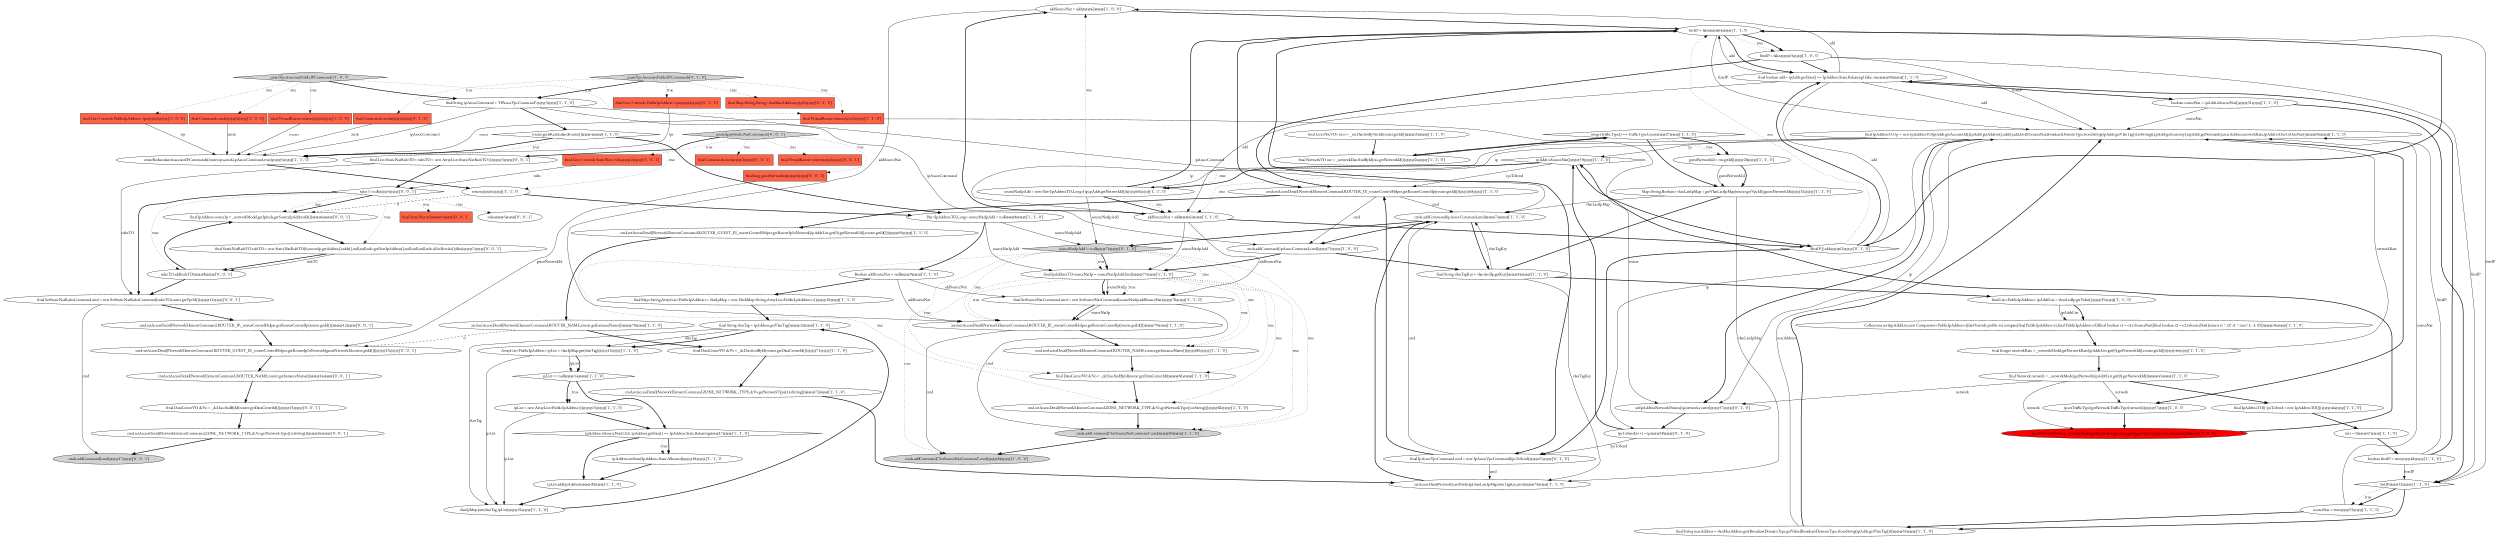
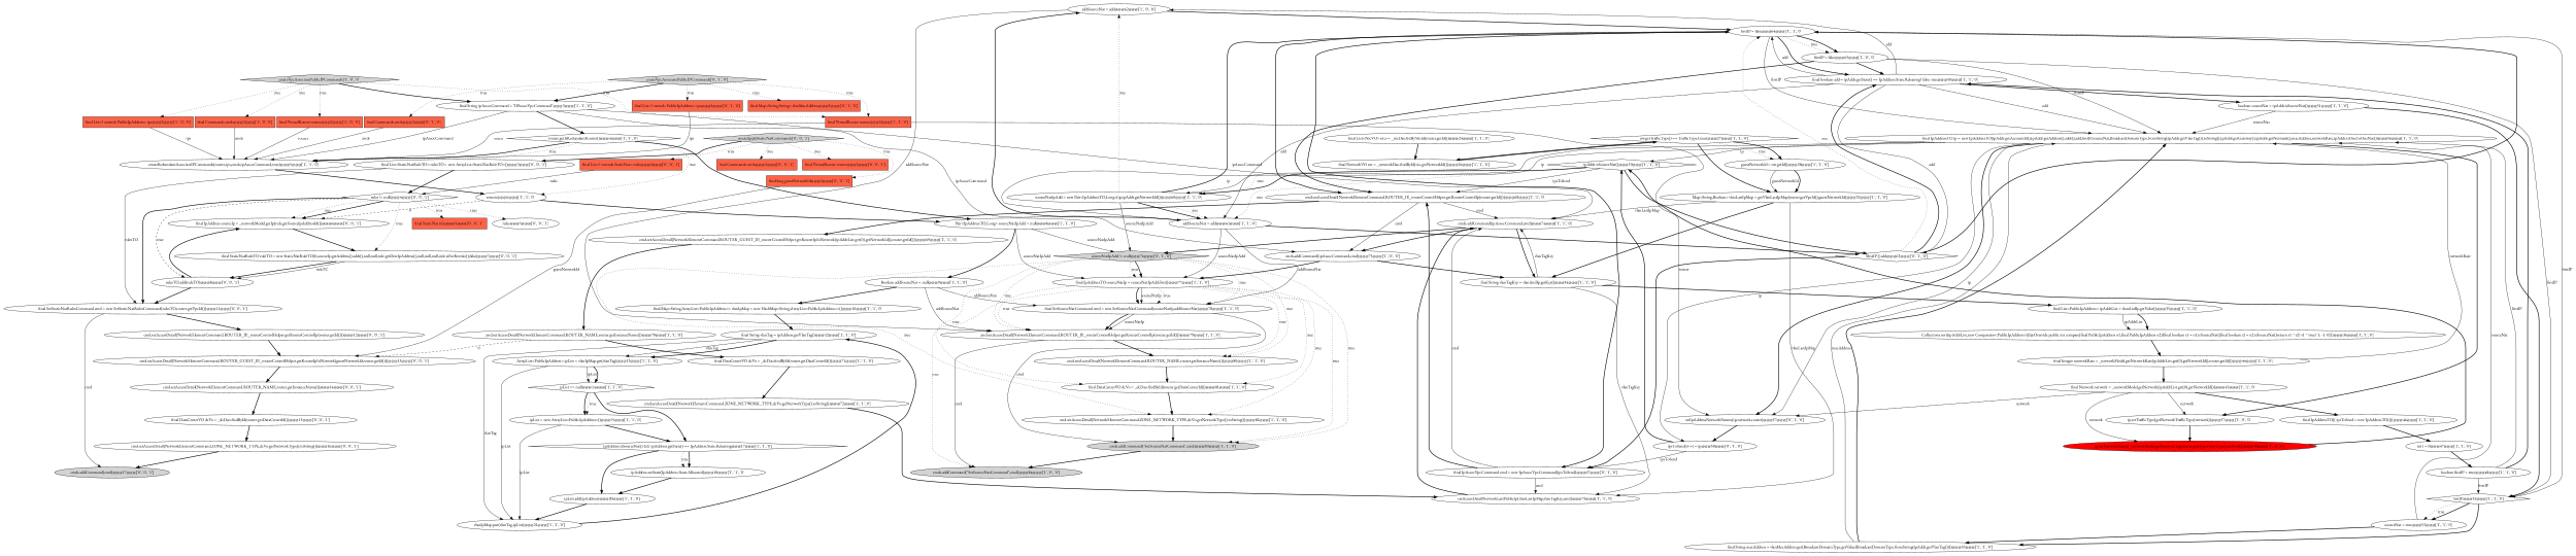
  digraph {
    fontname="EB Garamond"
    node [fillcolor=white fontname="EB Garamond" shape=ellipse style=filled]
    edge [fontname="EB Garamond" style=bold]
    n1 [label="addSourceNat = add@@@62@@@['1', '0', '0']"]
    n2 [label="firstIP = false@@@64@@@['1', '1', '0']"]
    n3 [label="cmd.setAccessDetail(NetworkElementCommand.ROUTER_IP,_routerControlHelper.getRouterControlIp(router.getId()))@@@79@@@['1', '1', '0']"]
    n4 [label="final boolean add = ipAddr.getState() == IpAddress.State.Releasing? false: true@@@50@@@['1', '1', '0']"]
    n5 [label="final IpAddressTO ip = new IpAddressTO(ipAddr.getAccountId(),ipAddr.getAddress().addr(),add,firstIP,sourceNat,BroadcastDomainType.fromString(ipAddr.getVlanTag()).toString(),ipAddr.getGateway(),ipAddr.getNetmask(),macAddress,networkRate,ipAddr.isOneToOneNat())@@@56@@@['1', '1', '0']"]
    n6 [label="final IpAssocVpcCommand cmd = new IpAssocVpcCommand(ipsToSend)@@@67@@@['0', '1', '0']"]
    n7 [label="firstIP@@@52@@@['1', '1', '0']" shape=diamond]
    n8 [label="cmd.setAccessDetail(NetworkElementCommand.ROUTER_IP,_routerControlHelper.getRouterControlIp(router.getId()))@@@68@@@['1', '1', '0']"]
    n9 [label="firstIP = false@@@65@@@['1', '0', '0']"]
    n10 [label="cmd.setAccessDetail(NetworkElementCommand.ROUTER_NAME,router.getInstanceName())@@@80@@@['1', '1', '0']"]
    n11 [fillcolor=lightgray label="cmds.addCommand(\"SetSourceNatCommand\",cmd)@@@84@@@['1', '0', '0']"]
    n12 [label="cmds.addCommand(ipAssocCommand,cmd)@@@74@@@['1', '1', '0']"]
    n13 [label="final String vlanTagKey = vlanAndIp.getKey()@@@34@@@['1', '1', '0']"]
    n14 [fillcolor=lightgray label="sourceNatIpAdd != null@@@76@@@['0', '1', '0']" shape=diamond]
    n15 [label="cmds.addCommand(ipAssocCommand,cmd)@@@75@@@['1', '0', '0']"]
    n16 [label="setAccessDetailNetworkLastPublicIp(vlanLastIpMap,vlanTagKey,cmd)@@@73@@@['1', '1', '0']"]
    n17 [label="final List<PublicIpAddress> ipAddrList = vlanAndIp.getValue()@@@35@@@['1', '1', '0']"]
    n18 [label="final IpAddressTO sourceNatIp = sourceNatIpAdd.first()@@@77@@@['1', '1', '0']"]
    n19 [fillcolor=lightgray label="cmds.addCommand(\"SetSourceNatCommand\",cmd)@@@83@@@['1', '1', '0']"]
    n20 [label="cmd.setAccessDetail(NetworkElementCommand.ZONE_NETWORK_TYPE,dcVo.getNetworkType().toString())@@@82@@@['1', '1', '0']"]
    n21 [label="final SetSourceNatCommand cmd = new SetSourceNatCommand(sourceNatIp,addSourceNat)@@@78@@@['1', '1', '0']"]
    n22 [label="final DataCenterVO dcVo = _dcDao.findById(router.getDataCenterId())@@@81@@@['1', '1', '0']"]
    n23 [label="rules@@@5@@@['0', '0', '1']"]
    n24 [fillcolor=red label="ip.setNetworkName(_networkModel.getNetworkTag(router.getHypervisorType(),network))@@@58@@@['1', '0', '0']"]
    n25 [label="ipAddr.isSourceNat()@@@59@@@['1', '1', '0']" shape=diamond]
    n26 [label="!firstIP || add@@@63@@@['0', '1', '0']" shape=diamond]
    n27 [label="addSourceNat = add@@@61@@@['1', '1', '0']"]
    n28 [label="sourceNatIpAdd = new Pair<IpAddressTO,Long>(ip,ipAddr.getNetworkId())@@@60@@@['1', '1', '0']"]
    n29 [label="setIpAddressNetworkParams(ip,network,router)@@@57@@@['0', '1', '0']"]
    n30 [label="ipsToSend(i++( = ip@@@58@@@['0', '1', '0']"]
    n31 [fillcolor=tomato label="final VirtualRouter router@@@2@@@['1', '1', '0']" shape=box]
    n32 [label="createRedundantAssociateIPCommands(router,ips,cmds,ipAssocCommand,true)@@@5@@@['1', '1', '0']"]
    n33 [label="return@@@6@@@['1', '1', '0']"]
    n34 [label="ipList.add(ipAddress)@@@20@@@['1', '1', '0']"]
    n35 [label="vlanIpMap.put(vlanTag,ipList)@@@21@@@['1', '1', '0']"]
    n36 [label="final String vlanTag = ipAddress.getVlanTag()@@@12@@@['1', '1', '0']"]
    n37 [label="rules != null@@@4@@@['0', '0', '1']" shape=diamond]
    n38 [label="rulesTO.add(ruleTO)@@@8@@@['0', '0', '1']"]
    n39 [label="final IpAddress sourceIp = _networkModel.getIp(rule.getSourceIpAddressId())@@@6@@@['0', '0', '1']"]
    n40 [label="final StaticNatRuleTO ruleTO = new StaticNatRuleTO(0,sourceIp.getAddress().addr(),null,null,rule.getDestIpAddress(),null,null,null,rule.isForRevoke(),false)@@@7@@@['0', '0', '1']"]
    n41 [label="final SetStaticNatRulesCommand cmd = new SetStaticNatRulesCommand(rulesTO,router.getVpcId())@@@11@@@['0', '0', '1']"]
    n42 [fillcolor=tomato label="final StaticNat rule@@@5@@@['0', '0', '1']" shape=box]
    n43 [label="cmd.setAccessDetail(NetworkElementCommand.ROUTER_IP,_routerControlHelper.getRouterControlIp(router.getId()))@@@12@@@['0', '0', '1']"]
    n44 [fillcolor=lightgray label="cmds.addCommand(cmd)@@@17@@@['0', '0', '1']"]
    n45 [label="Collections.sort(ipAddrList,new Comparator<PublicIpAddress>(){@Override public int compare(final PublicIpAddress o1,final PublicIpAddress o2){final boolean s1 = o1.isSourceNat()final boolean s2 = o2.isSourceNat()return s1 ^ s2? s1 ^ true? 1: -1: 0}})@@@36@@@['1', '1', '0']"]
    n46 [fillcolor=tomato label="final long guestNetworkId@@@2@@@['0', '0', '1']" shape=box]
    n47 [label="cmd.setAccessDetail(NetworkElementCommand.ROUTER_GUEST_IP,_routerControlHelper.getRouterIpInNetwork(guestNetworkId,router.getId()))@@@13@@@['0', '0', '1']"]
    n48 [label="cmd.setAccessDetail(NetworkElementCommand.ROUTER_NAME,router.getInstanceName())@@@14@@@['0', '0', '1']"]
    n49 [label="boolean sourceNat = ipAddr.isSourceNat()@@@51@@@['1', '1', '0']"]
    n50 [label="ip.setTrafficType(getNetworkTrafficType(network))@@@57@@@['1', '0', '0']"]
    n51 [fillcolor=tomato label="final Map<String,String> vlanMacAddress@@@2@@@['0', '1', '0']" shape=box]
    n52 [label="final List<StaticNatRuleTO> rulesTO = new ArrayList<StaticNatRuleTO>()@@@3@@@['0', '0', '1']"]
    n53 [label="ArrayList<PublicIpAddress> ipList = vlanIpMap.get(vlanTag)@@@13@@@['1', '1', '0']"]
    n54 [label="final Network network = _networkModel.getNetwork(ipAddrList.get(0).getNetworkId())@@@45@@@['1', '1', '0']"]
    n55 [label="final IpAddressTO(( ipsToSend = new IpAddressTO((((@@@46@@@['1', '1', '0']"]
    n56 [label="int i = 0@@@47@@@['1', '1', '0']"]
    n57 [fillcolor=tomato label="final VirtualRouter router@@@2@@@['0', '0', '1']" shape=box]
    n58 [label="ipList = new ArrayList<PublicIpAddress>()@@@15@@@['1', '1', '0']"]
    n59 [label="ipAddress.isSourceNat() && ipAddress.getState() == IpAddress.State.Releasing@@@17@@@['1', '1', '0']" shape=diamond]
    n60 [label="ipAddress.setState(IpAddress.State.Allocated)@@@18@@@['1', '1', '0']"]
    n61 [label="Pair<IpAddressTO,Long> sourceNatIpAdd = null@@@8@@@['1', '1', '0']"]
    n62 [label="final DataCenterVO dcVo = _dcDao.findById(router.getDataCenterId())@@@15@@@['0', '0', '1']"]
    n63 [label="cmd.setAccessDetail(NetworkElementCommand.ZONE_NETWORK_TYPE,dcVo.getNetworkType().toString())@@@16@@@['0', '0', '1']"]
    n64 [label="Map<String,Boolean> vlanLastIpMap = getVlanLastIpMap(router.getVpcId(),guestNetworkId)@@@32@@@['1', '1', '0']"]
    n65 [label="boolean firstIP = true@@@48@@@['1', '1', '0']"]
    n66 [label="guestNetworkId = nw.getId()@@@28@@@['1', '1', '0']"]
    n67 [label="cmd.setAccessDetail(NetworkElementCommand.ZONE_NETWORK_TYPE,dcVo.getNetworkType().toString())@@@72@@@['1', '1', '0']"]
    n68 [label="sourceNat = true@@@53@@@['1', '1', '0']"]
    n69 [label="final String macAddress = vlanMacAddress.get(BroadcastDomainType.getValue(BroadcastDomainType.fromString(ipAddr.getVlanTag())))@@@55@@@['1', '1', '0']"]
    n70 [label="Boolean addSourceNat = null@@@9@@@['1', '1', '0']"]
    n71 [label="final Map<String,ArrayList<PublicIpAddress>> vlanIpMap = new HashMap<String,ArrayList<PublicIpAddress>>()@@@10@@@['1', '1', '0']"]
    n72 [fillcolor=lightgray label="createVpcAssociatePublicIPCommands['0', '1', '0']" shape=diamond]
    n73 [label="final String ipAssocCommand = \"IPAssocVpcCommand\"@@@3@@@['1', '1', '0']"]
    n74 [fillcolor=tomato label="final Commands cmds@@@2@@@['0', '1', '0']" shape=box]
    n75 [fillcolor=tomato label="final List<? extends PublicIpAddress> ips@@@2@@@['0', '1', '0']" shape=box]
    n76 [label="router.getIsRedundantRouter()@@@4@@@['1', '1', '0']" shape=diamond]
    n77 [label="final Integer networkRate = _networkModel.getNetworkRate(ipAddrList.get(0).getNetworkId(),router.getId())@@@44@@@['1', '1', '0']"]
    n78 [label="cmd.setAccessDetail(NetworkElementCommand.ROUTER_GUEST_IP,_routerControlHelper.getRouterIpInNetwork(ipAddrList.get(0).getNetworkId(),router.getId()))@@@69@@@['1', '1', '0']"]
    n79 [label="cmd.setAccessDetail(NetworkElementCommand.ROUTER_NAME,router.getInstanceName())@@@70@@@['1', '1', '0']"]
    n80 [label="nw.getTrafficType() == TrafficType.Guest@@@27@@@['1', '1', '0']" shape=diamond]
    n81 [label="final NetworkVO nw = _networkDao.findById(nic.getNetworkId())@@@26@@@['1', '1', '0']"]
    n82 [fillcolor=lightgray label="createApplyStaticNatCommands['0', '0', '1']" shape=diamond]
    n83 [fillcolor=tomato label="final List<? extends StaticNat> rules@@@2@@@['0', '0', '1']" shape=box]
    n84 [fillcolor=tomato label="final Commands cmds@@@2@@@['0', '0', '1']" shape=box]
    n85 [label="final DataCenterVO dcVo = _dcDao.findById(router.getDataCenterId())@@@71@@@['1', '1', '0']"]
    n86 [label="ipList == null@@@14@@@['1', '1', '0']" shape=diamond]
    n87 [fillcolor=lightgray label="createVpcAssociatePublicIPCommands['1', '0', '0']" shape=diamond]
    n88 [fillcolor=tomato label="final Commands cmds@@@2@@@['1', '0', '0']" shape=box]
    n89 [fillcolor=tomato label="final List<? extends PublicIpAddress> ips@@@2@@@['1', '0', '0']" shape=box]
    n90 [fillcolor=tomato label="final VirtualRouter router@@@2@@@['1', '0', '0']" shape=box]
    n91 [label="final List<NicVO> nics = _nicDao.listByVmId(router.getId())@@@24@@@['1', '1', '0']"]
    n1 -> n2
    n1 -> n3 [label=addSourceNat style=solid]
    n2 -> n4
    n2 -> n5 [label=firstIP style=solid]
    n2 -> n6
    n2 -> n7 [label=firstIP style=solid]
    n2 -> n8
    n2 -> n9
    n2 -> n9 [label=true style=dotted]
    n3 -> n10
    n3 -> n11 [label=cmd style=solid]
    n4 -> n1 [label=add style=solid]
    n4 -> n2 [label=add style=solid]
    n4 -> n5 [label=add style=solid]
    n4 -> n26 [label=add style=solid]
    n4 -> n27 [label=add style=solid]
    n4 -> n49
    n5 -> n25 [label=ip style=solid]
    n5 -> n27 [label=ip style=solid]
    n5 -> n28 [label=ip style=solid]
    n5 -> n29 [label=ip style=solid]
    n5 -> n29
    n5 -> n30 [label=ip style=solid]
    n5 -> n50
    n6 -> n8
    n6 -> n12 [label=cmd style=solid]
    n6 -> n16 [label=cmd style=solid]
    n7 -> n68
    n7 -> n68 [label=true style=dotted]
    n7 -> n69
    n8 -> n12 [label=cmd style=solid]
    n8 -> n15 [label=cmd style=solid]
    n8 -> n78
    n9 -> n4
    n9 -> n5 [label=firstIP style=solid]
    n9 -> n7 [label=firstIP style=solid]
    n9 -> n8
    n10 -> n22
    n12 -> n13
    n12 -> n14
    n12 -> n15
    n13 -> n12 [label=vlanTagKey style=solid]
    n13 -> n16 [label=vlanTagKey style=solid]
    n13 -> n17
    n14 -> n3 [label=true style=dotted]
    n14 -> n10 [label=true style=dotted]
    n14 -> n18 [label=true style=dotted]
    n14 -> n18
    n14 -> n19 [label=true style=dotted]
    n14 -> n20 [label=true style=dotted]
    n14 -> n21 [label=true style=dotted]
    n14 -> n22 [label=true style=dotted]
    n15 -> n13
    n15 -> n18
    n16 -> n12
    n17 -> n45
    n17 -> n45 [label=ipAddrList style=solid]
    n18 -> n3 [label=true style=dotted]
    n18 -> n10 [label=true style=dotted]
    n18 -> n11 [label=true style=dotted]
    n18 -> n19 [label=true style=dotted]
    n18 -> n20 [label=true style=dotted]
    n18 -> n21 [label=true style=dotted]
    n18 -> n21
    n18 -> n21 [label=sourceNatIp style=solid]
    n18 -> n22 [label=true style=dotted]
    n19 -> n11
    n20 -> n19
    n21 -> n3 [label=sourceNatIp style=solid]
    n21 -> n3
    n21 -> n19 [label=cmd style=solid]
    n22 -> n20
    n24 -> n25
    n25 -> n8 [label=ipsToSend style=solid]
    n25 -> n26
    n25 -> n27 [label=true style=dotted]
    n25 -> n28
    n25 -> n28 [label=true style=dotted]
    n26 -> n2 [label=true style=dotted]
    n26 -> n2
    n26 -> n4
    n26 -> n6
    n27 -> n1
    n27 -> n18 [label=sourceNatIpAdd style=solid]
    n27 -> n21 [label=addSourceNat style=solid]
    n27 -> n26
    n28 -> n1 [label=true style=dotted]
    n28 -> n2
    n28 -> n14 [label=sourceNatIpAdd style=solid]
    n28 -> n27 [label=true style=dotted]
    n28 -> n27
    n29 -> n30
    n30 -> n6 [label=ipsToSend style=solid]
    n30 -> n25
    n31 -> n29 [label=router style=solid]
    n31 -> n32 [label=router style=solid]
    n32 -> n33
    n33 -> n39 [label=0 style=dashed]
    n33 -> n61
    n34 -> n35
    n35 -> n36
    n36 -> n35 [label=vlanTag style=solid]
    n36 -> n53 [label=vlanTag style=solid]
    n36 -> n53
    n37 -> n23 [label=true style=dotted]
-   n37 -> n38 [label=true style=dotted]
+   n37 -> n38 [label=true style=dashed]
    n37 -> n39
    n37 -> n39 [label=true style=dotted]
    n37 -> n40 [label=true style=dotted]
    n37 -> n41
    n37 -> n42 [label=true style=dotted]
    n38 -> n39
    n38 -> n41
    n39 -> n40
    n40 -> n38
    n40 -> n38 [label=ruleTO style=solid]
    n41 -> n43
    n41 -> n44 [label=cmd style=solid]
    n43 -> n47
    n45 -> n77
    n46 -> n47 [label=guestNetworkId style=solid]
    n47 -> n48
    n48 -> n62
    n49 -> n5 [label=sourceNat style=solid]
    n49 -> n7
    n50 -> n24
    n52 -> n37
    n52 -> n41 [label=rulesTO style=solid]
    n53 -> n35 [label=ipList style=solid]
    n53 -> n86 [label=ipList style=solid]
    n53 -> n86
    n54 -> n24 [label=network style=solid]
    n54 -> n29 [label=network style=solid]
    n54 -> n50 [label=network style=solid]
    n54 -> n55
    n55 -> n56
    n56 -> n65
    n58 -> n35 [label=ipList style=solid]
    n58 -> n59
    n59 -> n34
    n59 -> n60
    n59 -> n60 [label=true style=dotted]
    n60 -> n34
    n61 -> n14 [label=sourceNatIpAdd style=solid]
    n61 -> n18 [label=sourceNatIpAdd style=solid]
    n61 -> n70
    n62 -> n63
    n63 -> n44
    n64 -> n12 [label=vlanLastIpMap style=solid]
    n64 -> n13
    n64 -> n16 [label=vlanLastIpMap style=solid]
    n65 -> n4
    n65 -> n5 [label=firstIP style=solid]
    n65 -> n7 [label=firstIP style=solid]
    n66 -> n64 [label=guestNetworkId style=solid]
    n66 -> n64
    n67 -> n16
    n68 -> n5 [label=sourceNat style=solid]
    n68 -> n69
    n69 -> n5 [label=macAddress style=solid]
    n69 -> n5
    n70 -> n3 [label=addSourceNat style=solid]
    n70 -> n21 [label=addSourceNat style=solid]
    n70 -> n71
    n71 -> n36
    n72 -> n31 [label=true style=dotted]
    n72 -> n51 [label=true style=dotted]
    n72 -> n73
    n72 -> n74 [label=true style=dotted]
    n72 -> n75 [label=true style=dotted]
    n73 -> n12 [label=ipAssocCommand style=solid]
    n73 -> n15 [label=ipAssocCommand style=solid]
    n73 -> n32 [label=ipAssocCommand style=solid]
    n73 -> n76
    n74 -> n32 [label=cmds style=solid]
    n75 -> n32 [label=ips style=solid]
    n76 -> n32 [label=true style=dotted]
    n76 -> n32
    n76 -> n33 [label=true style=dotted]
    n76 -> n61
    n77 -> n5 [label=networkRate style=solid]
    n77 -> n54
    n78 -> n79
    n79 -> n47 [label=0 style=dashed]
    n79 -> n85
    n80 -> n64
    n80 -> n66
    n80 -> n66 [label=true style=dotted]
    n80 -> n81
    n81 -> n80
    n82 -> n46 [label=true style=dotted]
    n82 -> n52
    n82 -> n57 [label=true style=dotted]
    n82 -> n83 [label=true style=dotted]
    n82 -> n84 [label=true style=dotted]
    n83 -> n37 [label=rules style=solid]
    n85 -> n67
    n86 -> n58
    n86 -> n58 [label=true style=dotted]
    n86 -> n59
    n87 -> n31 [label=true style=dotted]
    n87 -> n73
    n87 -> n88 [label=true style=dotted]
    n87 -> n89 [label=true style=dotted]
    n87 -> n90 [label=true style=dotted]
    n88 -> n32 [label=cmds style=solid]
    n89 -> n32 [label=ips style=solid]
    n90 -> n32 [label=router style=solid]
    n91 -> n81
  }
